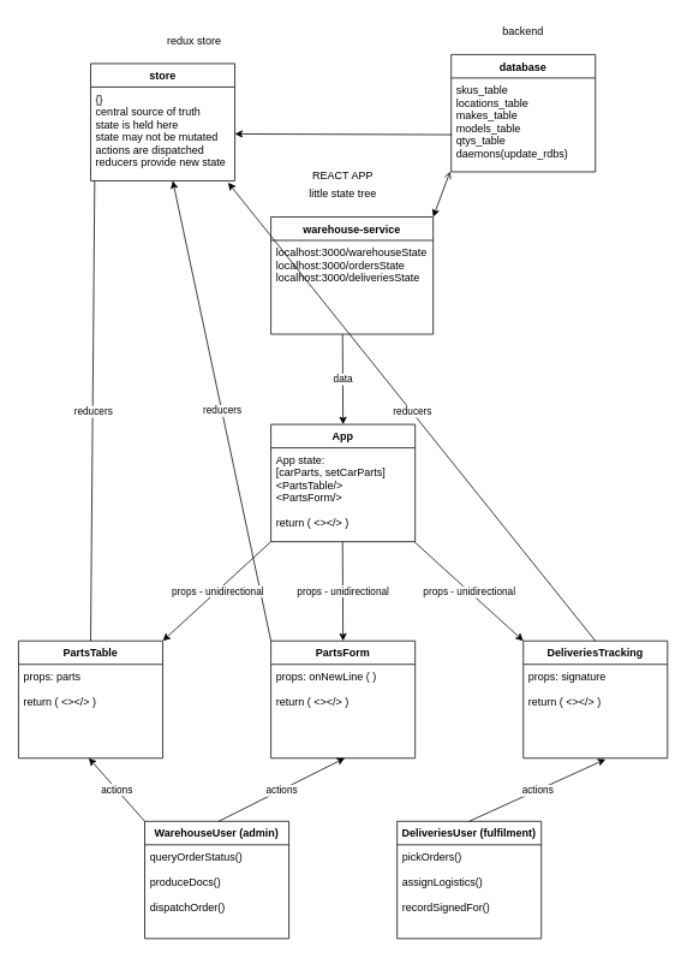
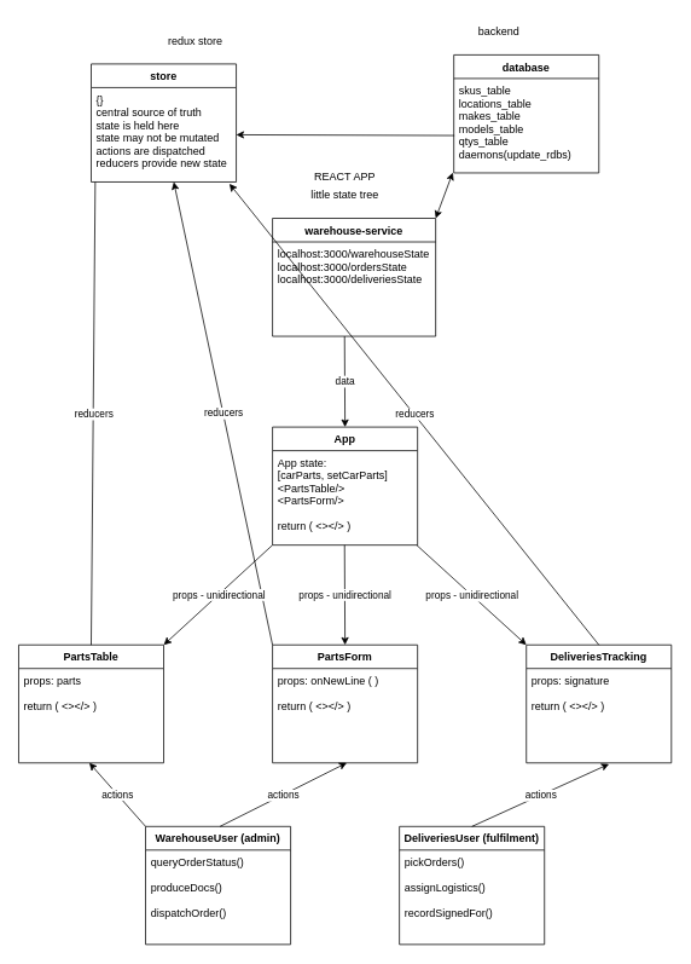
  <mxCell id="0" />
  <mxCell id="1" parent="0" />
  <mxCell id="2" value="App" style="swimlane;fontStyle=1;align=center;verticalAlign=top;childLayout=stackLayout;horizontal=1;startSize=26;horizontalStack=0;resizeParent=1;resizeParentMax=0;resizeLast=0;collapsible=1;marginBottom=0;" parent="1" vertex="1"><mxGeometry x="300" y="470" width="160" height="130" as="geometry" /></mxCell>
  <mxCell id="3" value="App state:&#10;[carParts, setCarParts]&#10;&lt;PartsTable/&gt;&#10;&lt;PartsForm/&gt;&#10;&#10;return ( &lt;&gt;&lt;/&gt; )&#10;" style="text;strokeColor=none;fillColor=none;align=left;verticalAlign=top;spacingLeft=4;spacingRight=4;overflow=hidden;rotatable=0;points=[[0,0.5],[1,0.5]];portConstraint=eastwest;" parent="2" vertex="1"><mxGeometry y="26" width="160" height="104" as="geometry" /></mxCell>
  <mxCell id="4" value="warehouse-service" style="swimlane;fontStyle=1;align=center;verticalAlign=top;childLayout=stackLayout;horizontal=1;startSize=26;horizontalStack=0;resizeParent=1;resizeParentMax=0;resizeLast=0;collapsible=1;marginBottom=0;" parent="1" vertex="1"><mxGeometry x="300" y="240" width="180" height="130" as="geometry" /></mxCell>
  <mxCell id="5" value="" style="endArrow=classic;html=1;exitX=0.5;exitY=0;exitDx=0;exitDy=0;" parent="4" target="38" edge="1"><mxGeometry relative="1" as="geometry"><mxPoint y="470" as="sourcePoint" /><mxPoint x="4.48" y="-40" as="targetPoint" /></mxGeometry></mxCell>
  <mxCell id="6" value="reducers" style="edgeLabel;resizable=0;html=1;align=center;verticalAlign=middle;" parent="5" connectable="0" vertex="1"><mxGeometry relative="1" as="geometry" /></mxCell>
  <mxCell id="7" value="localhost:3000/warehouseState&#10;localhost:3000/ordersState&#10;localhost:3000/deliveriesState" style="text;strokeColor=none;fillColor=none;align=left;verticalAlign=top;spacingLeft=4;spacingRight=4;overflow=hidden;rotatable=0;points=[[0,0.5],[1,0.5]];portConstraint=eastwest;" parent="4" vertex="1"><mxGeometry y="26" width="180" height="104" as="geometry" /></mxCell>
  <mxCell id="8" value="" style="endArrow=classic;html=1;entryX=0.5;entryY=0;entryDx=0;entryDy=0;" parent="1" target="2" edge="1"><mxGeometry relative="1" as="geometry"><mxPoint x="379.5" y="370" as="sourcePoint" /><mxPoint x="379.5" y="440" as="targetPoint" /></mxGeometry></mxCell>
  <mxCell id="9" value="data" style="edgeLabel;resizable=0;html=1;align=center;verticalAlign=middle;" parent="8" connectable="0" vertex="1"><mxGeometry relative="1" as="geometry" /></mxCell>
  <mxCell id="10" value="PartsTable" style="swimlane;fontStyle=1;align=center;verticalAlign=top;childLayout=stackLayout;horizontal=1;startSize=26;horizontalStack=0;resizeParent=1;resizeParentMax=0;resizeLast=0;collapsible=1;marginBottom=0;" parent="1" vertex="1"><mxGeometry x="20" y="710" width="160" height="130" as="geometry" /></mxCell>
  <mxCell id="11" value="props: parts&#10;&#10;return ( &lt;&gt;&lt;/&gt; )" style="text;strokeColor=none;fillColor=none;align=left;verticalAlign=top;spacingLeft=4;spacingRight=4;overflow=hidden;rotatable=0;points=[[0,0.5],[1,0.5]];portConstraint=eastwest;" parent="10" vertex="1"><mxGeometry y="26" width="160" height="104" as="geometry" /></mxCell>
  <mxCell id="12" value="PartsForm" style="swimlane;fontStyle=1;align=center;verticalAlign=top;childLayout=stackLayout;horizontal=1;startSize=26;horizontalStack=0;resizeParent=1;resizeParentMax=0;resizeLast=0;collapsible=1;marginBottom=0;" parent="1" vertex="1"><mxGeometry x="300" y="710" width="160" height="130" as="geometry" /></mxCell>
  <mxCell id="13" value="props: onNewLine ( )&#10;&#10;return ( &lt;&gt;&lt;/&gt; )" style="text;strokeColor=none;fillColor=none;align=left;verticalAlign=top;spacingLeft=4;spacingRight=4;overflow=hidden;rotatable=0;points=[[0,0.5],[1,0.5]];portConstraint=eastwest;" parent="12" vertex="1"><mxGeometry y="26" width="160" height="104" as="geometry" /></mxCell>
  <mxCell id="14" value="DeliveriesTracking" style="swimlane;fontStyle=1;align=center;verticalAlign=top;childLayout=stackLayout;horizontal=1;startSize=26;horizontalStack=0;resizeParent=1;resizeParentMax=0;resizeLast=0;collapsible=1;marginBottom=0;" parent="1" vertex="1"><mxGeometry x="580" y="710" width="160" height="130" as="geometry" /></mxCell>
  <mxCell id="15" value="props: signature&#10;&#10;return ( &lt;&gt;&lt;/&gt; )" style="text;strokeColor=none;fillColor=none;align=left;verticalAlign=top;spacingLeft=4;spacingRight=4;overflow=hidden;rotatable=0;points=[[0,0.5],[1,0.5]];portConstraint=eastwest;" parent="14" vertex="1"><mxGeometry y="26" width="160" height="104" as="geometry" /></mxCell>
  <mxCell id="16" value="" style="endArrow=classic;html=1;entryX=1;entryY=0;entryDx=0;entryDy=0;" parent="1" target="10" edge="1"><mxGeometry relative="1" as="geometry"><mxPoint x="300" y="600" as="sourcePoint" /><mxPoint x="300.5" y="700" as="targetPoint" /></mxGeometry></mxCell>
  <mxCell id="17" value="props - unidirectional" style="edgeLabel;resizable=0;html=1;align=center;verticalAlign=middle;" parent="16" connectable="0" vertex="1"><mxGeometry relative="1" as="geometry" /></mxCell>
  <mxCell id="18" value="" style="endArrow=classic;html=1;entryX=0;entryY=0;entryDx=0;entryDy=0;" parent="1" target="14" edge="1"><mxGeometry relative="1" as="geometry"><mxPoint x="459" y="600" as="sourcePoint" /><mxPoint x="459.5" y="700" as="targetPoint" /></mxGeometry></mxCell>
  <mxCell id="19" value="props - unidirectional" style="edgeLabel;resizable=0;html=1;align=center;verticalAlign=middle;" parent="18" connectable="0" vertex="1"><mxGeometry relative="1" as="geometry" /></mxCell>
  <mxCell id="20" value="" style="endArrow=classic;html=1;entryX=0.5;entryY=0;entryDx=0;entryDy=0;" parent="1" target="12" edge="1"><mxGeometry relative="1" as="geometry"><mxPoint x="379.5" y="600" as="sourcePoint" /><mxPoint x="380" y="700" as="targetPoint" /></mxGeometry></mxCell>
  <mxCell id="21" value="props - unidirectional" style="edgeLabel;resizable=0;html=1;align=center;verticalAlign=middle;" parent="20" connectable="0" vertex="1"><mxGeometry relative="1" as="geometry" /></mxCell>
  <mxCell id="22" value="little state tree" style="text;html=1;strokeColor=none;fillColor=none;align=center;verticalAlign=middle;whiteSpace=wrap;rounded=0;" parent="1" vertex="1"><mxGeometry x="340" y="200" width="80" height="30" as="geometry" /></mxCell>
  <mxCell id="23" value="WarehouseUser (admin)" style="swimlane;fontStyle=1;align=center;verticalAlign=top;childLayout=stackLayout;horizontal=1;startSize=26;horizontalStack=0;resizeParent=1;resizeParentMax=0;resizeLast=0;collapsible=1;marginBottom=0;" parent="1" vertex="1"><mxGeometry x="160" y="910" width="160" height="130" as="geometry" /></mxCell>
  <mxCell id="24" value="queryOrderStatus()&#10;&#10;produceDocs()&#10;&#10;dispatchOrder()" style="text;strokeColor=none;fillColor=none;align=left;verticalAlign=top;spacingLeft=4;spacingRight=4;overflow=hidden;rotatable=0;points=[[0,0.5],[1,0.5]];portConstraint=eastwest;" parent="23" vertex="1"><mxGeometry y="26" width="160" height="104" as="geometry" /></mxCell>
  <mxCell id="25" value="DeliveriesUser (fulfilment)" style="swimlane;fontStyle=1;align=center;verticalAlign=top;childLayout=stackLayout;horizontal=1;startSize=26;horizontalStack=0;resizeParent=1;resizeParentMax=0;resizeLast=0;collapsible=1;marginBottom=0;" parent="1" vertex="1"><mxGeometry x="440" y="910" width="160" height="130" as="geometry" /></mxCell>
  <mxCell id="26" value="pickOrders()&#10;&#10;assignLogistics()&#10;&#10;recordSignedFor()" style="text;strokeColor=none;fillColor=none;align=left;verticalAlign=top;spacingLeft=4;spacingRight=4;overflow=hidden;rotatable=0;points=[[0,0.5],[1,0.5]];portConstraint=eastwest;" parent="25" vertex="1"><mxGeometry y="26" width="160" height="104" as="geometry" /></mxCell>
  <mxCell id="27" value="database" style="swimlane;fontStyle=1;align=center;verticalAlign=top;childLayout=stackLayout;horizontal=1;startSize=26;horizontalStack=0;resizeParent=1;resizeParentMax=0;resizeLast=0;collapsible=1;marginBottom=0;" parent="1" vertex="1"><mxGeometry x="500" y="60" width="160" height="130" as="geometry" /></mxCell>
  <mxCell id="28" value="skus_table&#10;locations_table&#10;makes_table&#10;models_table&#10;qtys_table&#10;daemons(update_rdbs)" style="text;strokeColor=none;fillColor=none;align=left;verticalAlign=top;spacingLeft=4;spacingRight=4;overflow=hidden;rotatable=0;points=[[0,0.5],[1,0.5]];portConstraint=eastwest;" parent="27" vertex="1"><mxGeometry y="26" width="160" height="104" as="geometry" /></mxCell>
- <mxCell id="29" value="backend" style="text;html=1;strokeColor=none;fillColor=none;align=center;verticalAlign=middle;whiteSpace=wrap;rounded=0;" parent="1" vertex="1"><mxGeometry x="540" y="20" width="80" height="30" as="geometry" /></mxCell>
+ <mxCell id="29" value="backend" style="text;html=1;strokeColor=none;fillColor=none;align=center;verticalAlign=middle;whiteSpace=wrap;rounded=0;" parent="1" vertex="1"><mxGeometry x="510" y="20" width="80" height="30" as="geometry" /></mxCell>
  <mxCell id="30" value="REACT APP" style="text;html=1;strokeColor=none;fillColor=none;align=center;verticalAlign=middle;whiteSpace=wrap;rounded=0;" parent="1" vertex="1"><mxGeometry x="340" y="180" width="80" height="30" as="geometry" /></mxCell>
  <mxCell id="31" value="" style="endArrow=classic;html=1;entryX=0.487;entryY=0.999;entryDx=0;entryDy=0;entryPerimeter=0;" parent="1" target="11" edge="1"><mxGeometry relative="1" as="geometry"><mxPoint x="160" y="910" as="sourcePoint" /><mxPoint x="40" y="1020" as="targetPoint" /></mxGeometry></mxCell>
  <mxCell id="32" value="actions" style="edgeLabel;resizable=0;html=1;align=center;verticalAlign=middle;" parent="31" connectable="0" vertex="1"><mxGeometry relative="1" as="geometry" /></mxCell>
  <mxCell id="33" value="" style="endArrow=classic;html=1;entryX=0.57;entryY=1.012;entryDx=0;entryDy=0;entryPerimeter=0;exitX=0.5;exitY=0;exitDx=0;exitDy=0;" parent="1" source="25" target="15" edge="1"><mxGeometry relative="1" as="geometry"><mxPoint x="320" y="910.1" as="sourcePoint" /><mxPoint x="257.92" y="839.996" as="targetPoint" /></mxGeometry></mxCell>
  <mxCell id="34" value="actions" style="edgeLabel;resizable=0;html=1;align=center;verticalAlign=middle;" parent="33" connectable="0" vertex="1"><mxGeometry relative="1" as="geometry" /></mxCell>
  <mxCell id="35" value="" style="endArrow=classic;html=1;entryX=0.512;entryY=0.999;entryDx=0;entryDy=0;entryPerimeter=0;" parent="1" target="13" edge="1"><mxGeometry relative="1" as="geometry"><mxPoint x="242.08" y="910" as="sourcePoint" /><mxPoint x="180" y="839.896" as="targetPoint" /></mxGeometry></mxCell>
  <mxCell id="36" value="actions" style="edgeLabel;resizable=0;html=1;align=center;verticalAlign=middle;" parent="35" connectable="0" vertex="1"><mxGeometry relative="1" as="geometry" /></mxCell>
  <mxCell id="37" value="store" style="swimlane;fontStyle=1;align=center;verticalAlign=top;childLayout=stackLayout;horizontal=1;startSize=26;horizontalStack=0;resizeParent=1;resizeParentMax=0;resizeLast=0;collapsible=1;marginBottom=0;" parent="1" vertex="1"><mxGeometry x="100" y="70" width="160" height="130" as="geometry" /></mxCell>
  <mxCell id="38" value="{}&#10;central source of truth&#10;state is held here&#10;state may not be mutated&#10;actions are dispatched&#10;reducers provide new state" style="text;strokeColor=none;fillColor=none;align=left;verticalAlign=top;spacingLeft=4;spacingRight=4;overflow=hidden;rotatable=0;points=[[0,0.5],[1,0.5]];portConstraint=eastwest;" parent="37" vertex="1"><mxGeometry y="26" width="160" height="104" as="geometry" /></mxCell>
  <mxCell id="39" value="redux store" style="text;html=1;strokeColor=none;fillColor=none;align=center;verticalAlign=middle;whiteSpace=wrap;rounded=0;" parent="1" vertex="1"><mxGeometry x="175" y="30" width="80" height="30" as="geometry" /></mxCell>
  <mxCell id="40" value="" style="endArrow=none;html=1;entryX=0.028;entryY=1;entryDx=0;entryDy=0;entryPerimeter=0;exitX=0.5;exitY=0;exitDx=0;exitDy=0;" parent="1" source="10" target="38" edge="1"><mxGeometry relative="1" as="geometry"><mxPoint x="219" y="910" as="sourcePoint" /><mxPoint x="219" y="200" as="targetPoint" /></mxGeometry></mxCell>
  <mxCell id="41" value="reducers" style="edgeLabel;resizable=0;html=1;align=center;verticalAlign=middle;" parent="40" connectable="0" vertex="1"><mxGeometry relative="1" as="geometry" /></mxCell>
  <mxCell id="42" value="" style="endArrow=none;startArrow=classic;html=1;exitX=1;exitY=0.5;exitDx=0;exitDy=0;entryX=0.004;entryY=0.604;entryDx=0;entryDy=0;entryPerimeter=0;" parent="1" source="38" target="28" edge="1"><mxGeometry width="50" height="50" relative="1" as="geometry"><mxPoint x="170" y="280" as="sourcePoint" /><mxPoint x="240" y="350" as="targetPoint" /></mxGeometry></mxCell>
  <mxCell id="43" value="" style="endArrow=classic;html=1;exitX=0.5;exitY=0;exitDx=0;exitDy=0;entryX=0.953;entryY=1.019;entryDx=0;entryDy=0;entryPerimeter=0;" parent="1" target="38" edge="1"><mxGeometry relative="1" as="geometry"><mxPoint x="660" y="710" as="sourcePoint" /><mxPoint x="551.103" y="200" as="targetPoint" /></mxGeometry></mxCell>
  <mxCell id="44" value="reducers" style="edgeLabel;resizable=0;html=1;align=center;verticalAlign=middle;" parent="43" connectable="0" vertex="1"><mxGeometry relative="1" as="geometry" /></mxCell>
- <mxCell id="45" value="" style="endArrow=open;startArrow=classic;html=1;exitX=1;exitY=0;exitDx=0;exitDy=0;entryX=-0.007;entryY=0.996;entryDx=0;entryDy=0;entryPerimeter=0;" parent="1" source="4" target="28" edge="1"><mxGeometry width="50" height="50" relative="1" as="geometry"><mxPoint x="270" y="158" as="sourcePoint" /><mxPoint x="510" y="150.5" as="targetPoint" /></mxGeometry></mxCell>
+ <mxCell id="45" value="" style="endArrow=classic;startArrow=classic;html=1;exitX=1;exitY=0;exitDx=0;exitDy=0;entryX=-0.007;entryY=0.996;entryDx=0;entryDy=0;entryPerimeter=0;" parent="1" source="4" target="28" edge="1"><mxGeometry width="50" height="50" relative="1" as="geometry"><mxPoint x="270" y="158" as="sourcePoint" /><mxPoint x="510" y="150.5" as="targetPoint" /></mxGeometry></mxCell>
